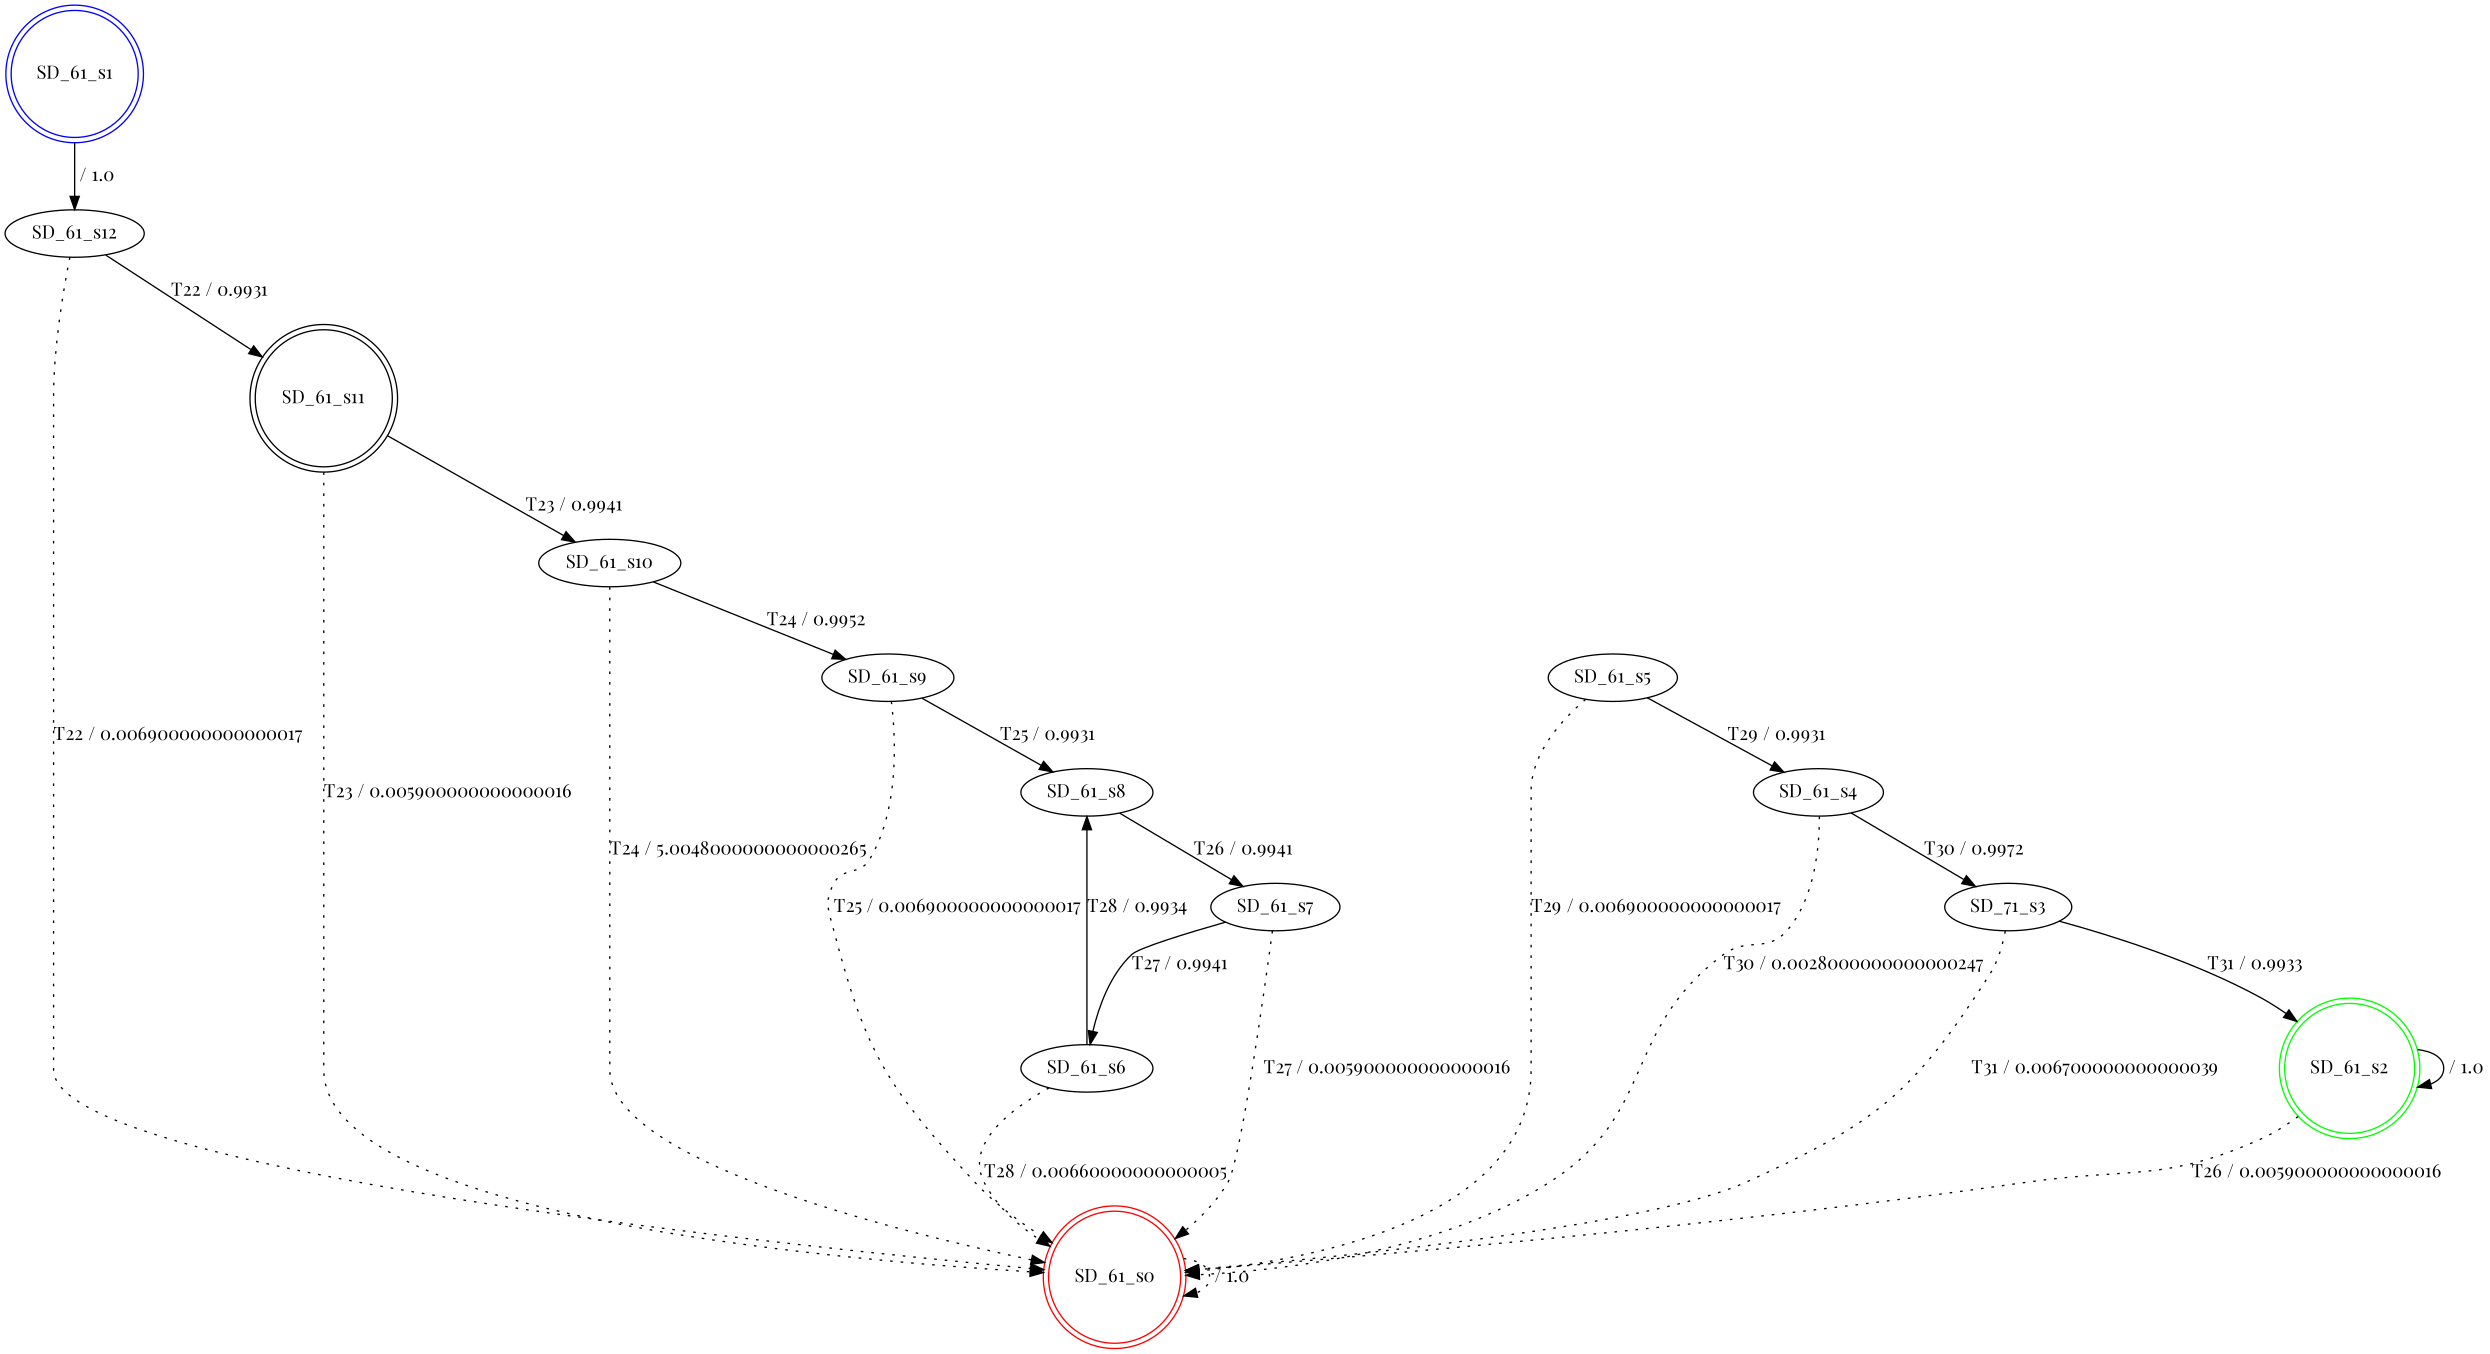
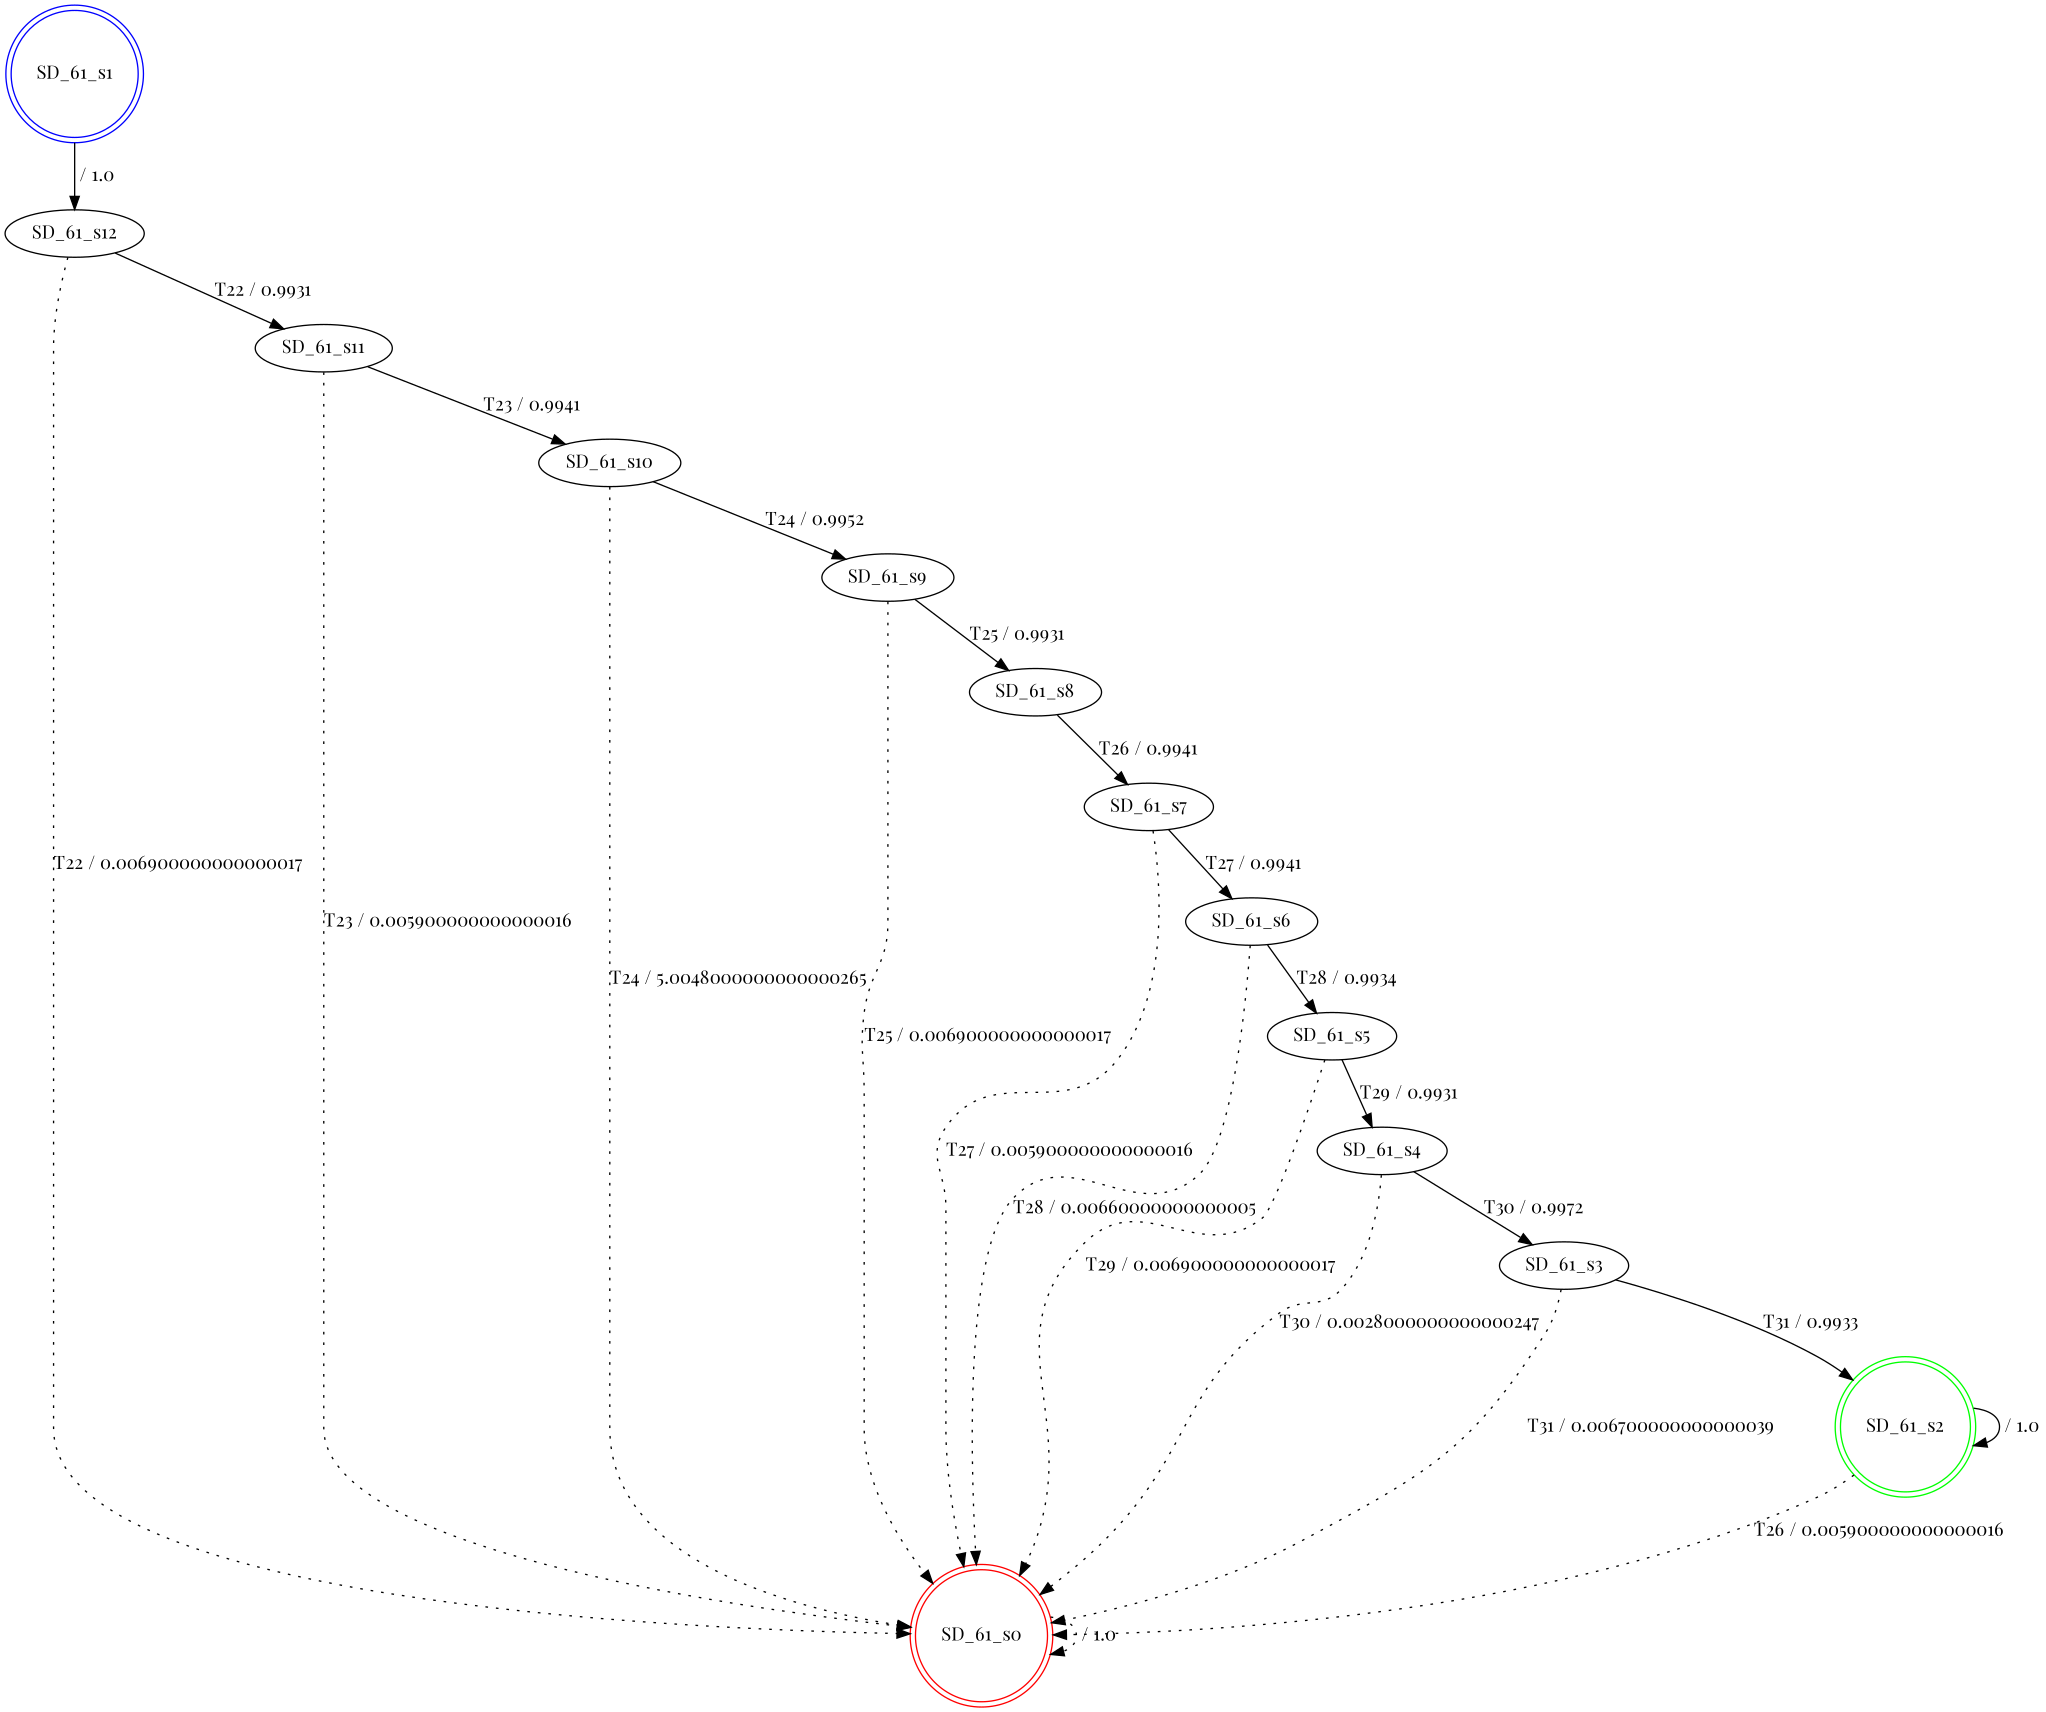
  digraph {
    fontname="Playfair Display"
    node [fontname="Playfair Display"]
    edge [fontname="Playfair Display"]
    n1 [color=red label=SD_61_s0 shape=doublecircle]
    n2 [color=blue label=SD_61_s1 shape=doublecircle]
    n3 [label=SD_61_s12]
-   n4 [label=SD_61_s11 shape=doublecircle]
+   n4 [label=SD_61_s11]
    n5 [color=green label=SD_61_s2 shape=doublecircle]
-   n6 [label=SD_71_s3]
+   n6 [label=SD_61_s3]
    n7 [label=SD_61_s4]
    n8 [label=SD_61_s5]
    n9 [label=SD_61_s6]
    n10 [label=SD_61_s7]
    n11 [label=SD_61_s8]
    n12 [label=SD_61_s9]
    n13 [label=SD_61_s10]
    n1 -> n1 [label=" / 1.0" style=dotted]
    n2 -> n3 [label=" / 1.0"]
    n3 -> n1 [label="T22 / 0.006900000000000017" style=dotted]
    n3 -> n4 [label="T22 / 0.9931"]
    n4 -> n1 [label="T23 / 0.005900000000000016" style=dotted]
    n4 -> n13 [label="T23 / 0.9941"]
    n5 -> n1 [label="T26 / 0.005900000000000016" style=dotted]
    n5 -> n5 [label=" / 1.0"]
    n6 -> n1 [label="T31 / 0.006700000000000039" style=dotted]
    n6 -> n5 [label="T31 / 0.9933"]
    n7 -> n1 [label="T30 / 0.0028000000000000247" style=dotted]
    n7 -> n6 [label="T30 / 0.9972"]
    n8 -> n1 [label="T29 / 0.006900000000000017" style=dotted]
    n8 -> n7 [label="T29 / 0.9931"]
    n9 -> n1 [label="T28 / 0.00660000000000005" style=dotted]
-   n9 -> n11 [label="T28 / 0.9934"]
+   n9 -> n8 [label="T28 / 0.9934"]
    n10 -> n1 [label="T27 / 0.005900000000000016" style=dotted]
    n10 -> n9 [label="T27 / 0.9941"]
    n11 -> n10 [label="T26 / 0.9941"]
    n12 -> n1 [label="T25 / 0.006900000000000017" style=dotted]
    n12 -> n11 [label="T25 / 0.9931"]
    n13 -> n1 [label="T24 / 5.0048000000000000265" style=dotted]
    n13 -> n12 [label="T24 / 0.9952"]
  }
